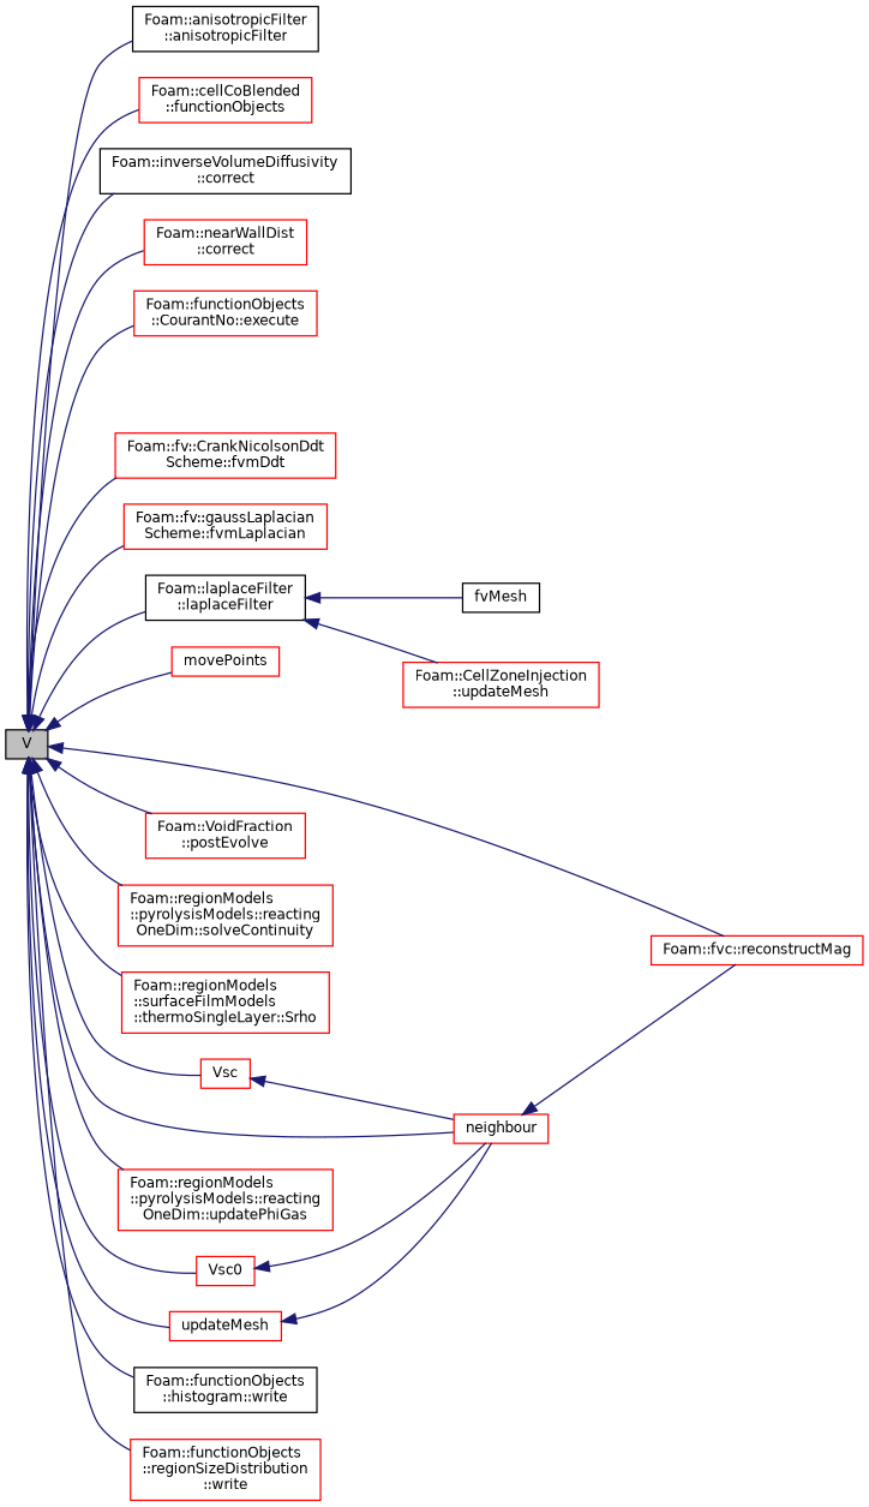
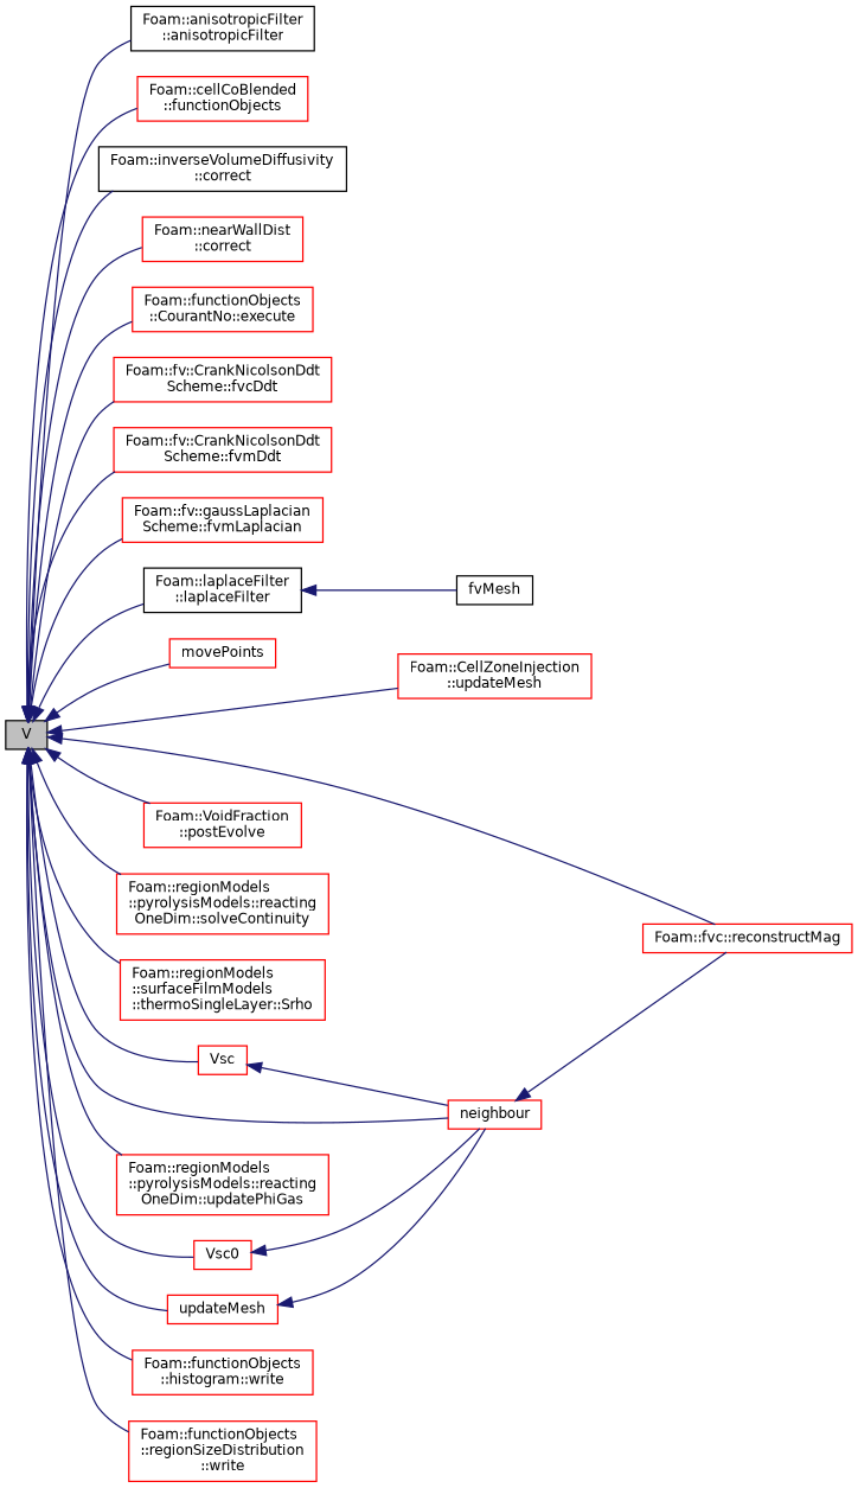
  digraph {
    rankdir=LR
    node [color=red fontname=Helvetica fontsize=10 shape=record]
    edge [color=midnightblue dir=back fontname=Helvetica fontsize=10 labelfontname=Helvetica labelfontsize=10 style=solid]
    n1 [color=black fillcolor=grey75 fontcolor=black height=0.2 label=V style=filled width=0.4]
    n2 [color=black height=0.2 label="Foam::anisotropicFilter\l::anisotropicFilter" width=0.4]
    n3 [height=0.2 label="Foam::cellCoBlended\l::functionObjects" width=0.4]
    n4 [color=black height=0.2 label="Foam::inverseVolumeDiffusivity\l::correct" width=0.4]
    n5 [height=0.2 label="Foam::nearWallDist\l::correct" width=0.4]
    n6 [height=0.2 label="Foam::functionObjects\l::CourantNo::execute" width=0.4]
+   n7 [height=0.2 label="Foam::fv::CrankNicolsonDdt\lScheme::fvcDdt" width=0.4]
    n8 [height=0.2 label="Foam::fv::CrankNicolsonDdt\lScheme::fvmDdt" width=0.4]
    n9 [height=0.2 label="Foam::fv::gaussLaplacian\lScheme::fvmLaplacian" width=0.4]
    n10 [color=black height=0.2 label="Foam::laplaceFilter\l::laplaceFilter" width=0.4]
    n11 [height=0.2 label=movePoints width=0.4]
    n12 [height=0.2 label=neighbour width=0.4]
    n13 [height=0.2 label="Foam::fvc::reconstructMag" width=0.4]
    n14 [height=0.2 label="Foam::VoidFraction\l::postEvolve" width=0.4]
    n15 [height=0.2 label="Foam::regionModels\l::pyrolysisModels::reacting\lOneDim::solveContinuity" width=0.4]
    n16 [height=0.2 label="Foam::regionModels\l::surfaceFilmModels\l::thermoSingleLayer::Srho" width=0.4]
    n17 [height=0.2 label="Foam::CellZoneInjection\l::updateMesh" width=0.4]
    n18 [height=0.2 label=updateMesh width=0.4]
    n19 [height=0.2 label="Foam::regionModels\l::pyrolysisModels::reacting\lOneDim::updatePhiGas" width=0.4]
    n20 [height=0.2 label=Vsc width=0.4]
    n21 [height=0.2 label=Vsc0 width=0.4]
-   n22 [color=black height=0.2 label="Foam::functionObjects\l::histogram::write" width=0.4]
+   n22 [height=0.2 label="Foam::functionObjects\l::histogram::write" width=0.4]
    n23 [height=0.2 label="Foam::functionObjects\l::regionSizeDistribution\l::write" width=0.4]
    n24 [color=black height=0.2 label=fvMesh width=0.4]
    n1 -> n2
    n1 -> n3
    n1 -> n4
    n1 -> n5
    n1 -> n6
+   n1 -> n7
    n1 -> n8
    n1 -> n9
    n1 -> n10
    n1 -> n11
    n1 -> n12
    n1 -> n13
    n1 -> n14
    n1 -> n15
    n1 -> n16
-   n10 -> n17
+   n1 -> n17
    n1 -> n18
    n1 -> n19
    n1 -> n20
    n1 -> n21
    n1 -> n22
    n1 -> n23
    n10 -> n24
    n12 -> n13
    n18 -> n12
    n20 -> n12
    n21 -> n12
  }
